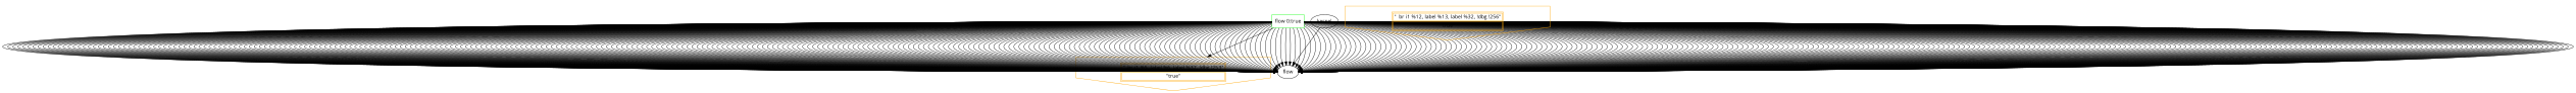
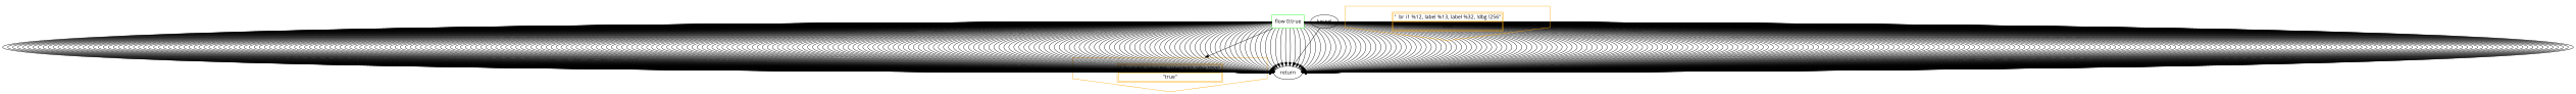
  digraph {
    fontname="Open Sans"
    node [fontname="Open Sans"]
    edge [fontname="Open Sans"]
    n1 [color=green label="flow 0:true" shape=rectangle]
    n2 [color=orange label=<<table><tr><td>"  br i1 %5, label %6, label %37, !dbg !253"</td></tr><tr><td>"true"</td></tr></table>> shape=invhouse]
-   return [label=flow]
+   return
    kernel
    n5 [color=orange label=<<table><tr><td>"  br i1 %12, label %13, label %32, !dbg !256"</td></tr><tr><td>"true"</td></tr></table>> shape=invhouse]
    n1 -> n2
    n1 -> return
    n1 -> return
    n1 -> return
    n1 -> return
    n1 -> return
    n1 -> return
    n1 -> return
    n1 -> return
    n1 -> return
    n1 -> return
    n1 -> return
    n1 -> return
    n1 -> return
    n1 -> return
    n1 -> return
    n1 -> return
    n1 -> return
    n1 -> return
    n1 -> return
    n1 -> return
    n1 -> return
    n1 -> return
    n1 -> return
    n1 -> return
    n1 -> return
    n1 -> return
    n1 -> return
    n1 -> return
    n1 -> return
    n1 -> return
    n1 -> return
    n1 -> return
    n1 -> return
    n1 -> return
    n1 -> return
    n1 -> return
    n1 -> return
    n1 -> return
    n1 -> return
    n1 -> return
    n1 -> return
    n1 -> return
    n1 -> return
    n1 -> return
    n1 -> return
    n1 -> return
    n1 -> return
    n1 -> return
    n1 -> return
    n1 -> return
    n1 -> return
    n1 -> return
    n1 -> return
    n1 -> return
    n1 -> return
    n1 -> return
    n1 -> return
    n1 -> return
    n1 -> return
    n1 -> return
    n1 -> return
    n1 -> return
    n1 -> return
    n1 -> return
    n1 -> return
    n1 -> return
    n1 -> return
    n1 -> return
    n1 -> return
    n1 -> return
    n1 -> return
    n1 -> return
    n1 -> return
    n1 -> return
    n1 -> return
    n1 -> return
    n1 -> return
    n1 -> return
    n1 -> return
    n1 -> return
    n1 -> return
    n1 -> return
    n1 -> return
    n1 -> return
    n1 -> return
    n1 -> return
    n1 -> return
    n1 -> return
    n1 -> return
    n1 -> return
    n1 -> return
    n1 -> return
    n1 -> return
    n1 -> return
    n1 -> return
    n1 -> return
    n1 -> return
    n1 -> return
    n1 -> return
    n1 -> return
    n1 -> return
    n1 -> return
    n1 -> return
    n1 -> return
    n1 -> return
    n1 -> return
    n1 -> return
    n1 -> return
    n1 -> return
    n1 -> return
    n1 -> return
    n1 -> return
    n1 -> return
    n1 -> return
    n1 -> return
    n1 -> return
    n1 -> return
    n1 -> return
    n1 -> return
    n1 -> return
    n1 -> return
    n1 -> return
    n1 -> return
    n1 -> return
    n1 -> return
    n1 -> return
    n1 -> return
    n1 -> return
    n1 -> return
    n1 -> return
    n1 -> return
    n1 -> return
    n1 -> return
    n1 -> return
    n1 -> return
    n1 -> return
    n1 -> return
    n1 -> return
    n1 -> return
    n1 -> return
    n1 -> return
    n1 -> return
    n1 -> return
    n1 -> return
    n1 -> return
    n1 -> return
    n1 -> return
    n1 -> return
    n1 -> return
    n1 -> return
    n1 -> return
    n1 -> return
    n1 -> return
    n1 -> return
    n1 -> return
    n1 -> return
    n1 -> return
    n1 -> return
    n1 -> return
    n1 -> return
    n1 -> return
    n1 -> return
    n1 -> return
    n1 -> return
    n1 -> return
    n1 -> return
    n1 -> return
    n1 -> return
    n1 -> return
    n1 -> return
    n1 -> return
    n1 -> return
    n1 -> return
    n1 -> return
    n1 -> return
    n1 -> return
    n1 -> return
    n1 -> return
    n1 -> return
    n1 -> return
    n1 -> return
    n1 -> return
    n1 -> return
    n1 -> return
    n1 -> return
    n1 -> return
    n1 -> return
    n1 -> return
    n1 -> return
    n1 -> return
    n1 -> return
    n1 -> return
    n1 -> return
    n1 -> return
    n1 -> return
    n1 -> return
    n1 -> return
    n1 -> return
    n1 -> return
    n1 -> return
    n1 -> return
    n1 -> return
    n1 -> return
    n1 -> return
    n1 -> return
    n1 -> return
    n1 -> return
    n1 -> return
    n1 -> return
    n1 -> return
    n1 -> return
    n1 -> return
    n1 -> return
    n1 -> return
    n1 -> return
    n1 -> return
    n1 -> return
    n1 -> return
    n1 -> return
    n1 -> return
    n1 -> return
    n1 -> return
    n1 -> return
    n1 -> return
    n1 -> return
    n1 -> return
    n1 -> return
    n1 -> return
    n1 -> return
    n1 -> return
    n1 -> return
    n1 -> return
    n1 -> return
    n1 -> return
    n1 -> return
    n1 -> return
    n1 -> return
    n1 -> return
    n1 -> return
    n1 -> return
    n1 -> return
    n1 -> return
    n1 -> return
    n1 -> return
    n1 -> return
    n1 -> return
    n1 -> return
    n1 -> return
    n1 -> return
    n1 -> return
    n1 -> return
    n1 -> return
    n1 -> return
    n1 -> return
    n1 -> return
    n1 -> return
    n1 -> return
    n1 -> return
    n1 -> return
    n1 -> return
    n1 -> return
    n1 -> return
    n1 -> return
    n1 -> return
    n1 -> return
    n1 -> return
    n1 -> return
    n1 -> return
    n1 -> return
    n1 -> return
    n1 -> return
    n1 -> return
    n1 -> return
    n1 -> return
    n1 -> return
    n1 -> return
    n1 -> return
    n1 -> return
    n1 -> return
    n1 -> return
    n1 -> return
    n1 -> return
    n1 -> return
    n1 -> return
    n1 -> return
    n1 -> return
    n1 -> return
    n1 -> return
    n1 -> return
    n1 -> return
    n1 -> return
    n1 -> return
    n1 -> return
    n1 -> return
    n1 -> return
    n1 -> return
    n1 -> return
    n1 -> return
    n1 -> return
    n1 -> return
    n1 -> return
    n1 -> return
    n1 -> return
    n1 -> return
    n1 -> return
    n1 -> return
    n1 -> return
    n1 -> return
    n1 -> return
    n1 -> return
    n1 -> return
    n1 -> return
    n1 -> return
    n1 -> return
    n1 -> return
    n1 -> return
    n1 -> return
    n1 -> return
    n1 -> return
    n1 -> return
    n1 -> return
    n1 -> return
    n1 -> return
    n1 -> return
    n1 -> return
    n1 -> return
    n1 -> return
    n1 -> return
    n1 -> return
    n1 -> return
    n1 -> return
    n1 -> return
    n1 -> return
    n1 -> return
    n1 -> return
    n1 -> return
    n1 -> return
    n1 -> return
    n1 -> return
    n1 -> return
    n1 -> return
    n1 -> return
    n1 -> return
    n1 -> return
    n1 -> return
    n1 -> return
    n1 -> return
    n1 -> return
    n1 -> return
    n1 -> return
    n1 -> return
    n1 -> return
    n1 -> return
    n1 -> return
    n1 -> return
    n1 -> return
    n1 -> return
    n1 -> return
    n1 -> return
    n1 -> return
    n1 -> return
    n1 -> return
    n1 -> return
    n1 -> return
    n1 -> return
    n1 -> return
    n1 -> return
    n1 -> return
    n1 -> return
    n1 -> return
    n1 -> return
    n1 -> return
    n1 -> return
    n1 -> return
    n1 -> return
    n1 -> return
    n1 -> return
    n1 -> return
    n1 -> return
    n1 -> return
    n1 -> return
    n1 -> return
    n1 -> return
    n1 -> return
    n1 -> return
    n1 -> return
    n1 -> return
    n1 -> return
    n1 -> return
    n1 -> return
    n1 -> return
    n1 -> return
    n1 -> return
    n1 -> return
    n1 -> return
    n1 -> return
    n1 -> return
    n1 -> return
    n1 -> return
    n1 -> return
    n1 -> return
    n1 -> return
    n1 -> return
    n1 -> return
    n1 -> return
    n1 -> return
    n1 -> return
    n1 -> return
    n1 -> return
    n1 -> return
    n1 -> return
    n1 -> return
    n1 -> return
    n1 -> return
    n1 -> return
    n1 -> return
    n1 -> return
    n1 -> return
    n1 -> return
    n1 -> return
    n1 -> return
    n1 -> return
    n1 -> return
    n1 -> return
    n1 -> return
    n1 -> return
    n1 -> return
    n1 -> return
    n1 -> return
    n1 -> return
    n1 -> return
    n1 -> return
    n1 -> return
    n1 -> return
    n1 -> return
    n1 -> return
    n1 -> return
    n1 -> return
    n1 -> return
    n1 -> return
    n1 -> return
    n1 -> return
    n1 -> return
    n1 -> return
    n1 -> return
    n1 -> return
    n1 -> return
    n1 -> return
    n1 -> return
    n1 -> return
    n1 -> return
    n1 -> return
    n1 -> return
    n1 -> return
    n1 -> return
    n1 -> return
    n1 -> return
    n1 -> return
    n1 -> return
    n1 -> return
    n1 -> return
    n1 -> return
    n1 -> return
    n1 -> return
    n1 -> return
    n1 -> return
    n1 -> return
    n1 -> return
    n1 -> return
    n1 -> return
    n1 -> return
    n1 -> return
    n1 -> return
    n1 -> return
    n1 -> return
    n1 -> return
    n1 -> return
    n1 -> return
    n1 -> return
    n1 -> return
    n1 -> return
    n1 -> return
    n1 -> return
    n1 -> return
    n1 -> return
    n1 -> return
    n1 -> return
    n1 -> return
    n1 -> return
    n1 -> return
    n1 -> return
    n1 -> return
    n1 -> return
    n1 -> return
    n1 -> return
    n1 -> return
    n1 -> return
    n1 -> return
    n1 -> return
    n1 -> return
    n1 -> return
    n1 -> return
    n1 -> return
    n1 -> return
    n1 -> return
    n1 -> return
    n1 -> return
    n1 -> return
    n1 -> return
    n1 -> return
    n1 -> return
    n1 -> return
    kernel -> return
  }
